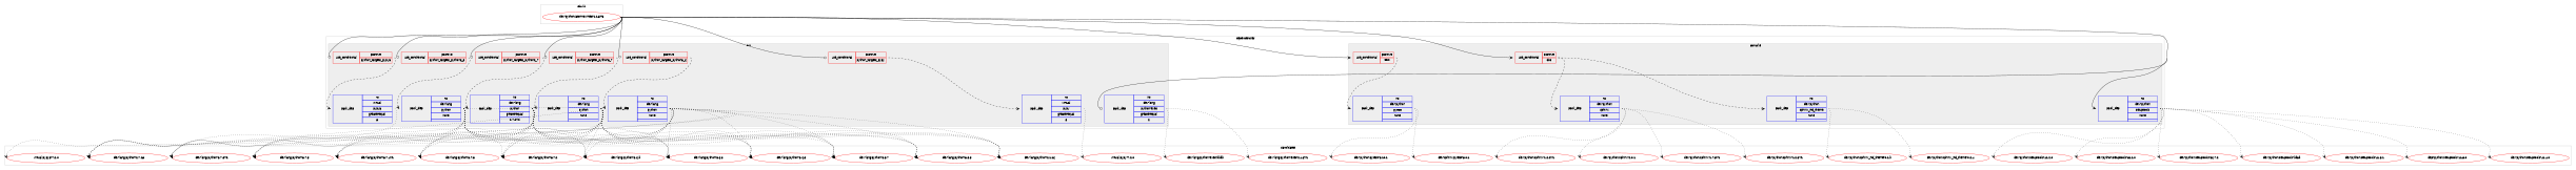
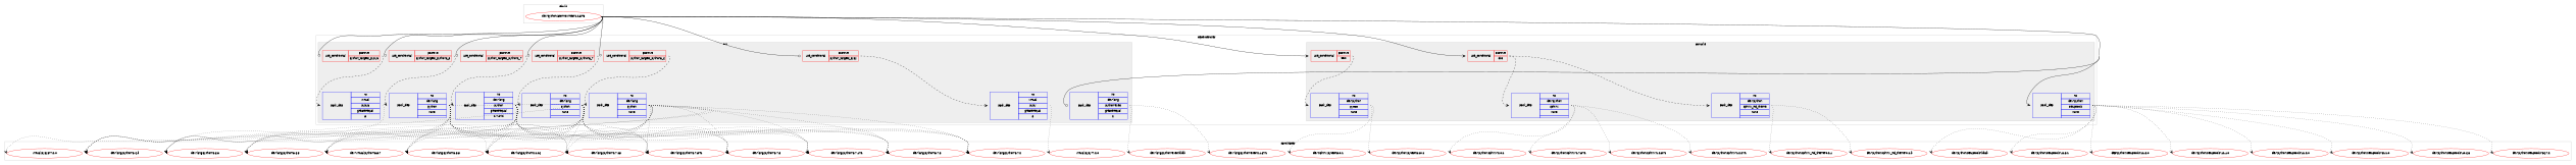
  digraph {
    compound=true
    concentrate=true
    fontname=Helvetica
    fontsize=10
    newrank=true
    rankdir=TB
    ranksep=1.5
    node [color=red fontname=Helvetica fontsize=10]
    edge [arrowhead=vee headport=w style=dotted tailport=e weight=100]
    n1 [label="dev-python/atomicwrites-1.1.5-r3" width=4]
    n2 [color=blue label=<<TABLE BORDER="0" CELLBORDER="1" CELLSPACING="0" CELLPADDING="4" WIDTH="220"><TR><TD ROWSPAN="6" CELLPADDING="30">pack_dep</TD></TR><TR><TD WIDTH="110">no</TD></TR><TR><TD>dev-python</TD></TR><TR><TD>sphinx</TD></TR><TR><TD>none</TD></TR><TR><TD></TD></TR></TABLE>> shape=none]
    n3 [color=blue label=<<TABLE BORDER="0" CELLBORDER="1" CELLSPACING="0" CELLPADDING="4" WIDTH="220"><TR><TD ROWSPAN="6" CELLPADDING="30">pack_dep</TD></TR><TR><TD WIDTH="110">no</TD></TR><TR><TD>dev-python</TD></TR><TR><TD>sphinx_rtd_theme</TD></TR><TR><TD>none</TD></TR><TR><TD></TD></TR></TABLE>> shape=none]
    n4 [label=<<TABLE BORDER="0" CELLBORDER="1" CELLSPACING="0" CELLPADDING="4"><TR><TD ROWSPAN="3" CELLPADDING="10">use_conditional</TD></TR><TR><TD>positive</TD></TR><TR><TD>doc</TD></TR></TABLE>> shape=none]
    n5 [color=blue label=<<TABLE BORDER="0" CELLBORDER="1" CELLSPACING="0" CELLPADDING="4" WIDTH="220"><TR><TD ROWSPAN="6" CELLPADDING="30">pack_dep</TD></TR><TR><TD WIDTH="110">no</TD></TR><TR><TD>dev-python</TD></TR><TR><TD>pytest</TD></TR><TR><TD>none</TD></TR><TR><TD></TD></TR></TABLE>> shape=none]
    n6 [label=<<TABLE BORDER="0" CELLBORDER="1" CELLSPACING="0" CELLPADDING="4"><TR><TD ROWSPAN="3" CELLPADDING="10">use_conditional</TD></TR><TR><TD>positive</TD></TR><TR><TD>test</TD></TR></TABLE>> shape=none]
    n7 [color=blue label=<<TABLE BORDER="0" CELLBORDER="1" CELLSPACING="0" CELLPADDING="4" WIDTH="220"><TR><TD ROWSPAN="6" CELLPADDING="30">pack_dep</TD></TR><TR><TD WIDTH="110">no</TD></TR><TR><TD>dev-python</TD></TR><TR><TD>setuptools</TD></TR><TR><TD>none</TD></TR><TR><TD></TD></TR></TABLE>> shape=none]
    n8 [color=blue label=<<TABLE BORDER="0" CELLBORDER="1" CELLSPACING="0" CELLPADDING="4" WIDTH="220"><TR><TD ROWSPAN="6" CELLPADDING="30">pack_dep</TD></TR><TR><TD WIDTH="110">no</TD></TR><TR><TD>virtual</TD></TR><TR><TD>pypy</TD></TR><TR><TD>greaterequal</TD></TR><TR><TD>5</TD></TR></TABLE>> shape=none]
    n9 [label=<<TABLE BORDER="0" CELLBORDER="1" CELLSPACING="0" CELLPADDING="4"><TR><TD ROWSPAN="3" CELLPADDING="10">use_conditional</TD></TR><TR><TD>positive</TD></TR><TR><TD>python_targets_pypy</TD></TR></TABLE>> shape=none]
    n10 [color=blue label=<<TABLE BORDER="0" CELLBORDER="1" CELLSPACING="0" CELLPADDING="4" WIDTH="220"><TR><TD ROWSPAN="6" CELLPADDING="30">pack_dep</TD></TR><TR><TD WIDTH="110">no</TD></TR><TR><TD>dev-lang</TD></TR><TR><TD>python</TD></TR><TR><TD>greaterequal</TD></TR><TR><TD>2.7.5-r2</TD></TR></TABLE>> shape=none]
    n11 [label=<<TABLE BORDER="0" CELLBORDER="1" CELLSPACING="0" CELLPADDING="4"><TR><TD ROWSPAN="3" CELLPADDING="10">use_conditional</TD></TR><TR><TD>positive</TD></TR><TR><TD>python_targets_python2_7</TD></TR></TABLE>> shape=none]
    n12 [color=blue label=<<TABLE BORDER="0" CELLBORDER="1" CELLSPACING="0" CELLPADDING="4" WIDTH="220"><TR><TD ROWSPAN="6" CELLPADDING="30">pack_dep</TD></TR><TR><TD WIDTH="110">no</TD></TR><TR><TD>virtual</TD></TR><TR><TD>pypy3</TD></TR><TR><TD>greaterequal</TD></TR><TR><TD>5</TD></TR></TABLE>> shape=none]
    n13 [label=<<TABLE BORDER="0" CELLBORDER="1" CELLSPACING="0" CELLPADDING="4"><TR><TD ROWSPAN="3" CELLPADDING="10">use_conditional</TD></TR><TR><TD>positive</TD></TR><TR><TD>python_targets_pypy3</TD></TR></TABLE>> shape=none]
    n14 [color=blue label=<<TABLE BORDER="0" CELLBORDER="1" CELLSPACING="0" CELLPADDING="4" WIDTH="220"><TR><TD ROWSPAN="6" CELLPADDING="30">pack_dep</TD></TR><TR><TD WIDTH="110">no</TD></TR><TR><TD>dev-lang</TD></TR><TR><TD>python</TD></TR><TR><TD>none</TD></TR><TR><TD></TD></TR></TABLE>> shape=none]
    n15 [label=<<TABLE BORDER="0" CELLBORDER="1" CELLSPACING="0" CELLPADDING="4"><TR><TD ROWSPAN="3" CELLPADDING="10">use_conditional</TD></TR><TR><TD>positive</TD></TR><TR><TD>python_targets_python3_5</TD></TR></TABLE>> shape=none]
    n16 [color=blue label=<<TABLE BORDER="0" CELLBORDER="1" CELLSPACING="0" CELLPADDING="4" WIDTH="220"><TR><TD ROWSPAN="6" CELLPADDING="30">pack_dep</TD></TR><TR><TD WIDTH="110">no</TD></TR><TR><TD>dev-lang</TD></TR><TR><TD>python</TD></TR><TR><TD>none</TD></TR><TR><TD></TD></TR></TABLE>> shape=none]
    n17 [label=<<TABLE BORDER="0" CELLBORDER="1" CELLSPACING="0" CELLPADDING="4"><TR><TD ROWSPAN="3" CELLPADDING="10">use_conditional</TD></TR><TR><TD>positive</TD></TR><TR><TD>python_targets_python3_6</TD></TR></TABLE>> shape=none]
    n18 [color=blue label=<<TABLE BORDER="0" CELLBORDER="1" CELLSPACING="0" CELLPADDING="4" WIDTH="220"><TR><TD ROWSPAN="6" CELLPADDING="30">pack_dep</TD></TR><TR><TD WIDTH="110">no</TD></TR><TR><TD>dev-lang</TD></TR><TR><TD>python</TD></TR><TR><TD>none</TD></TR><TR><TD></TD></TR></TABLE>> shape=none]
    n19 [label=<<TABLE BORDER="0" CELLBORDER="1" CELLSPACING="0" CELLPADDING="4"><TR><TD ROWSPAN="3" CELLPADDING="10">use_conditional</TD></TR><TR><TD>positive</TD></TR><TR><TD>python_targets_python3_7</TD></TR></TABLE>> shape=none]
    n20 [color=blue label=<<TABLE BORDER="0" CELLBORDER="1" CELLSPACING="0" CELLPADDING="4" WIDTH="220"><TR><TD ROWSPAN="6" CELLPADDING="30">pack_dep</TD></TR><TR><TD WIDTH="110">no</TD></TR><TR><TD>dev-lang</TD></TR><TR><TD>python-exec</TD></TR><TR><TD>greaterequal</TD></TR><TR><TD>2</TD></TR></TABLE>> shape=none]
    n21 [label="dev-python/sphinx-1.2.2-r1" width=4]
    n22 [label="dev-python/sphinx-1.2.3-r1" width=4]
    n23 [label="dev-python/sphinx-1.7.5-r1" width=4]
    n24 [label="dev-python/sphinx-2.0.1" width=4]
    n25 [label="dev-python/sphinx_rtd_theme-0.1.9" width=4]
    n26 [label="dev-python/sphinx_rtd_theme-0.2.4" width=4]
    n27 [label="dev-python/pytest-3.10.1" width=4]
    n28 [label="dev-sphinx/pytest-5.0.1" width=4]
    n29 [label="dev-python/setuptools-36.7.2" width=4]
+   n30 [label="dev-python/setuptools-40.6.3" width=4]
    n31 [label="dev-python/setuptools-81.1.0" width=4]
    n32 [label="dev-python/setuptools-41.2.0" width=4]
    n33 [label="dev-python/setuptools-41.4.0" width=4]
    n34 [label="dep-python/setuptools-41.5.0" width=4]
    n35 [label="dev-python/setuptools-41.5.1" width=4]
    n36 [label="dev-python/setuptools-9939" width=4]
    n37 [label="virtual/pypy-7.2.0" width=4]
    n38 [label="virtual/pypy3-7.2.0" width=4]
    n39 [label="dev-lang/python-2.7.15" width=4]
    n40 [label="dev-lang/python-2.1.16" width=4]
    n41 [label="dev-lang/python-3.5.5" width=4]
-   n42 [label="dev-lang/python-3.5.7" width=4]
+   n42 [label="dev-virtual/python-3.5.7" width=4]
    n43 [label="dev-lang/python-3.6.5" width=4]
    n44 [label="dev-lang/python-3.6.8" width=4]
    n45 [label="dev-lang/python-3.6.9" width=4]
    n46 [label="dev-lang/python-3.7.2" width=4]
    n47 [label="dev-lang/python-3.7.3" width=4]
    n48 [label="dev-lang/python-3.7.4-r1" width=4]
    n49 [label="dev-lang/python-3.7.5" width=4]
    n50 [label="dev-lang/python-3.7.5-r1" width=4]
    n51 [label="dev-lang/python-exec-2.4.6-r1" width=4]
    n52 [label="dev-lang/python-exec-9999" width=4]
    subgraph cluster_1 {
      color=gray
      label=<<i>ebuild</i>>
      rank=same
      n1
    }
    subgraph cluster_2 {
      color=gray
      label=<<i>dependencies</i>>
      subgraph cluster_3 {
        color=gray
        fillcolor="#eeeeee"
        label=<<i>compile</i>>
        style=filled
        subgraph sub_4 {
          color=gray
          fillcolor="#eeeeee"
          label=<<i>compile</i>>
          style=filled
          n4
          subgraph sub_5 {
            color=gray
            fillcolor="#eeeeee"
            label=<<i>compile</i>>
            style=filled
            n2
          }
          subgraph sub_6 {
            color=gray
            fillcolor="#eeeeee"
            label=<<i>compile</i>>
            style=filled
            n3
          }
        }
        subgraph sub_7 {
          color=gray
          fillcolor="#eeeeee"
          label=<<i>compile</i>>
          style=filled
          n6
          subgraph sub_8 {
            color=gray
            fillcolor="#eeeeee"
            label=<<i>compile</i>>
            style=filled
            n5
          }
        }
        subgraph sub_9 {
          color=gray
          fillcolor="#eeeeee"
          label=<<i>compile</i>>
          style=filled
          n7
        }
      }
      subgraph cluster_10 {
        color=gray
        fillcolor="#eeeeee"
        label=<<i>compile and run</i>>
        style=filled
      }
      subgraph cluster_11 {
        color=gray
        fillcolor="#eeeeee"
        label=<<i>run</i>>
        style=filled
        subgraph sub_12 {
          color=gray
          fillcolor="#eeeeee"
          label=<<i>run</i>>
          style=filled
          n9
          subgraph sub_13 {
            color=gray
            fillcolor="#eeeeee"
            label=<<i>run</i>>
            style=filled
            n8
          }
        }
        subgraph sub_14 {
          color=gray
          fillcolor="#eeeeee"
          label=<<i>run</i>>
          style=filled
          n11
          subgraph sub_15 {
            color=gray
            fillcolor="#eeeeee"
            label=<<i>run</i>>
            style=filled
            n10
          }
        }
        subgraph sub_16 {
          color=gray
          fillcolor="#eeeeee"
          label=<<i>run</i>>
          style=filled
          n13
          subgraph sub_17 {
            color=gray
            fillcolor="#eeeeee"
            label=<<i>run</i>>
            style=filled
            n12
          }
        }
        subgraph sub_18 {
          color=gray
          fillcolor="#eeeeee"
          label=<<i>run</i>>
          style=filled
          n15
          subgraph sub_19 {
            color=gray
            fillcolor="#eeeeee"
            label=<<i>run</i>>
            style=filled
            n14
          }
        }
        subgraph sub_20 {
          color=gray
          fillcolor="#eeeeee"
          label=<<i>run</i>>
          style=filled
          n17
          subgraph sub_21 {
            color=gray
            fillcolor="#eeeeee"
            label=<<i>run</i>>
            style=filled
            n16
          }
        }
        subgraph sub_22 {
          color=gray
          fillcolor="#eeeeee"
          label=<<i>run</i>>
          style=filled
          n19
          subgraph sub_23 {
            color=gray
            fillcolor="#eeeeee"
            label=<<i>run</i>>
            style=filled
            n18
          }
        }
        subgraph sub_24 {
          color=gray
          fillcolor="#eeeeee"
          label=<<i>run</i>>
          style=filled
          n20
        }
      }
    }
    subgraph cluster_25 {
      color=gray
      label=<<i>candidates</i>>
      rank=same
      subgraph sub_26 {
        color=black
        label=<<i>candidates</i>>
        nodesep=1
        rank=same
        n21
        n22
        n23
        n24
      }
      subgraph sub_27 {
        color=black
        label=<<i>candidates</i>>
        nodesep=1
        rank=same
        n25
        n26
      }
      subgraph sub_28 {
        color=black
        label=<<i>candidates</i>>
        nodesep=1
        rank=same
        n27
        n28
      }
      subgraph sub_29 {
        color=black
        label=<<i>candidates</i>>
        nodesep=1
        rank=same
        n29
+       n30
        n31
        n32
        n33
        n34
        n35
        n36
      }
      subgraph sub_30 {
        color=black
        label=<<i>candidates</i>>
        nodesep=1
        rank=same
        n37
      }
      subgraph sub_31 {
        color=black
        label=<<i>candidates</i>>
        nodesep=1
        rank=same
        n38
      }
      subgraph sub_32 {
        color=black
        label=<<i>candidates</i>>
        nodesep=1
        rank=same
        n39
        n40
        n41
        n42
        n43
        n44
        n45
        n46
        n47
        n48
        n49
        n50
      }
      subgraph sub_33 {
        color=black
        label=<<i>candidates</i>>
        nodesep=1
        rank=same
        n39
        n40
        n41
        n42
        n43
        n44
        n45
        n46
        n47
        n48
        n49
        n50
      }
      subgraph sub_34 {
        color=black
        label=<<i>candidates</i>>
        nodesep=1
        rank=same
        n39
        n40
        n41
        n42
        n43
        n44
        n45
        n46
        n47
        n48
        n49
        n50
      }
      subgraph sub_35 {
        color=black
        label=<<i>candidates</i>>
        nodesep=1
        rank=same
        n39
        n40
        n41
        n42
        n43
        n44
        n45
        n46
        n47
        n48
        n49
        n50
      }
      subgraph sub_36 {
        color=black
        label=<<i>candidates</i>>
        nodesep=1
        rank=same
        n51
        n52
      }
    }
    n1 -> n4 [style=solid weight=20]
    n1 -> n6 [style=solid weight=20]
    n1 -> n7 [style=solid weight=20]
    n1 -> n9 [arrowhead=odot style=solid weight=20]
    n1 -> n11 [arrowhead=odot style=solid weight=20]
    n1 -> n13 [arrowhead=odot style=solid weight=20]
    n1 -> n15 [arrowhead=odot style=solid weight=20]
    n1 -> n17 [arrowhead=odot style=solid weight=20]
    n1 -> n19 [arrowhead=odot style=solid weight=20]
    n1 -> n20 [arrowhead=odot style=solid weight=20]
    n2 -> n21
    n2 -> n22
    n2 -> n23
    n2 -> n24
    n3 -> n25
    n3 -> n26
    n4 -> n2 [style=dashed weight=20]
    n4 -> n3 [style=dashed weight=20]
    n5 -> n27
    n5 -> n28
    n6 -> n5 [style=dashed weight=20]
    n7 -> n29
+   n7 -> n30
    n7 -> n31
    n7 -> n32
    n7 -> n33
    n7 -> n34
    n7 -> n35
    n7 -> n36
    n8 -> n37
    n9 -> n8 [style=dashed weight=20]
    n10 -> n39
    n10 -> n40
    n10 -> n41
    n10 -> n42
    n10 -> n43
    n10 -> n44
    n10 -> n45
    n10 -> n46
    n10 -> n47
    n10 -> n48
    n10 -> n49
    n10 -> n50
    n11 -> n10 [style=dashed weight=20]
    n12 -> n38
    n13 -> n12 [style=dashed weight=20]
    n14 -> n39
    n14 -> n40
    n14 -> n41
    n14 -> n42
    n14 -> n43
    n14 -> n44
    n14 -> n45
    n14 -> n46
    n14 -> n47
    n14 -> n48
    n14 -> n49
    n14 -> n50
    n15 -> n14 [style=dashed weight=20]
    n16 -> n39
    n16 -> n40
    n16 -> n41
    n16 -> n42
    n16 -> n43
    n16 -> n44
    n16 -> n45
    n16 -> n46
    n16 -> n47
    n16 -> n48
    n16 -> n49
    n16 -> n50
    n17 -> n16 [style=dashed weight=20]
    n18 -> n39
    n18 -> n40
    n18 -> n41
    n18 -> n42
    n18 -> n43
    n18 -> n44
    n18 -> n45
    n18 -> n46
    n18 -> n47
    n18 -> n48
    n18 -> n49
    n18 -> n50
    n19 -> n18 [style=dashed weight=20]
    n20 -> n51
    n20 -> n52
  }
